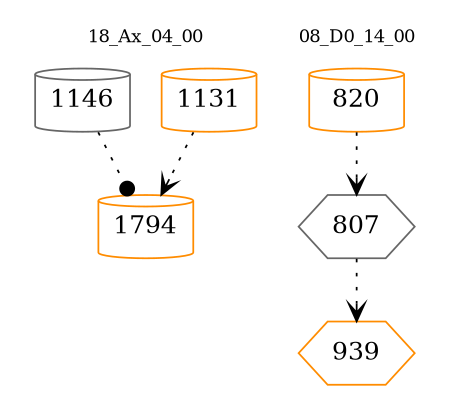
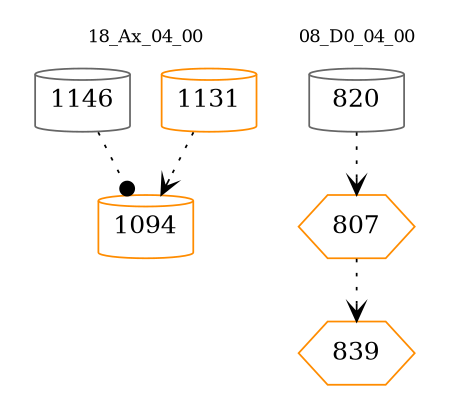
  digraph {
    node [color=darkorange shape=cylinder]
    edge [arrowhead=vee color=black style=dotted]
    n1 [label=1131]
-   n2 [label=1794]
+   n2 [label=1094]
    n3 [color=gray40 label=1146]
-   n4 [label=820]
-   n5 [color=gray40 label=807 shape=hexagon]
-   n6 [label=939 shape=hexagon]
+   n4 [color=gray40 label=820]
+   n5 [label=807 shape=hexagon]
+   n6 [label=839 shape=hexagon]
    subgraph cluster_1 {
      color=white
      fontsize=10
      label="18_Ax_04_00"
      n1
      n2
      n3
    }
    subgraph cluster_2 {
      color=white
      fontsize=10
-     label="08_D0_14_00"
+     label="08_D0_04_00"
      n4
      n5
      n6
    }
    n1 -> n2
    n3 -> n2 [arrowhead=dot]
    n4 -> n5
    n5 -> n6
  }
